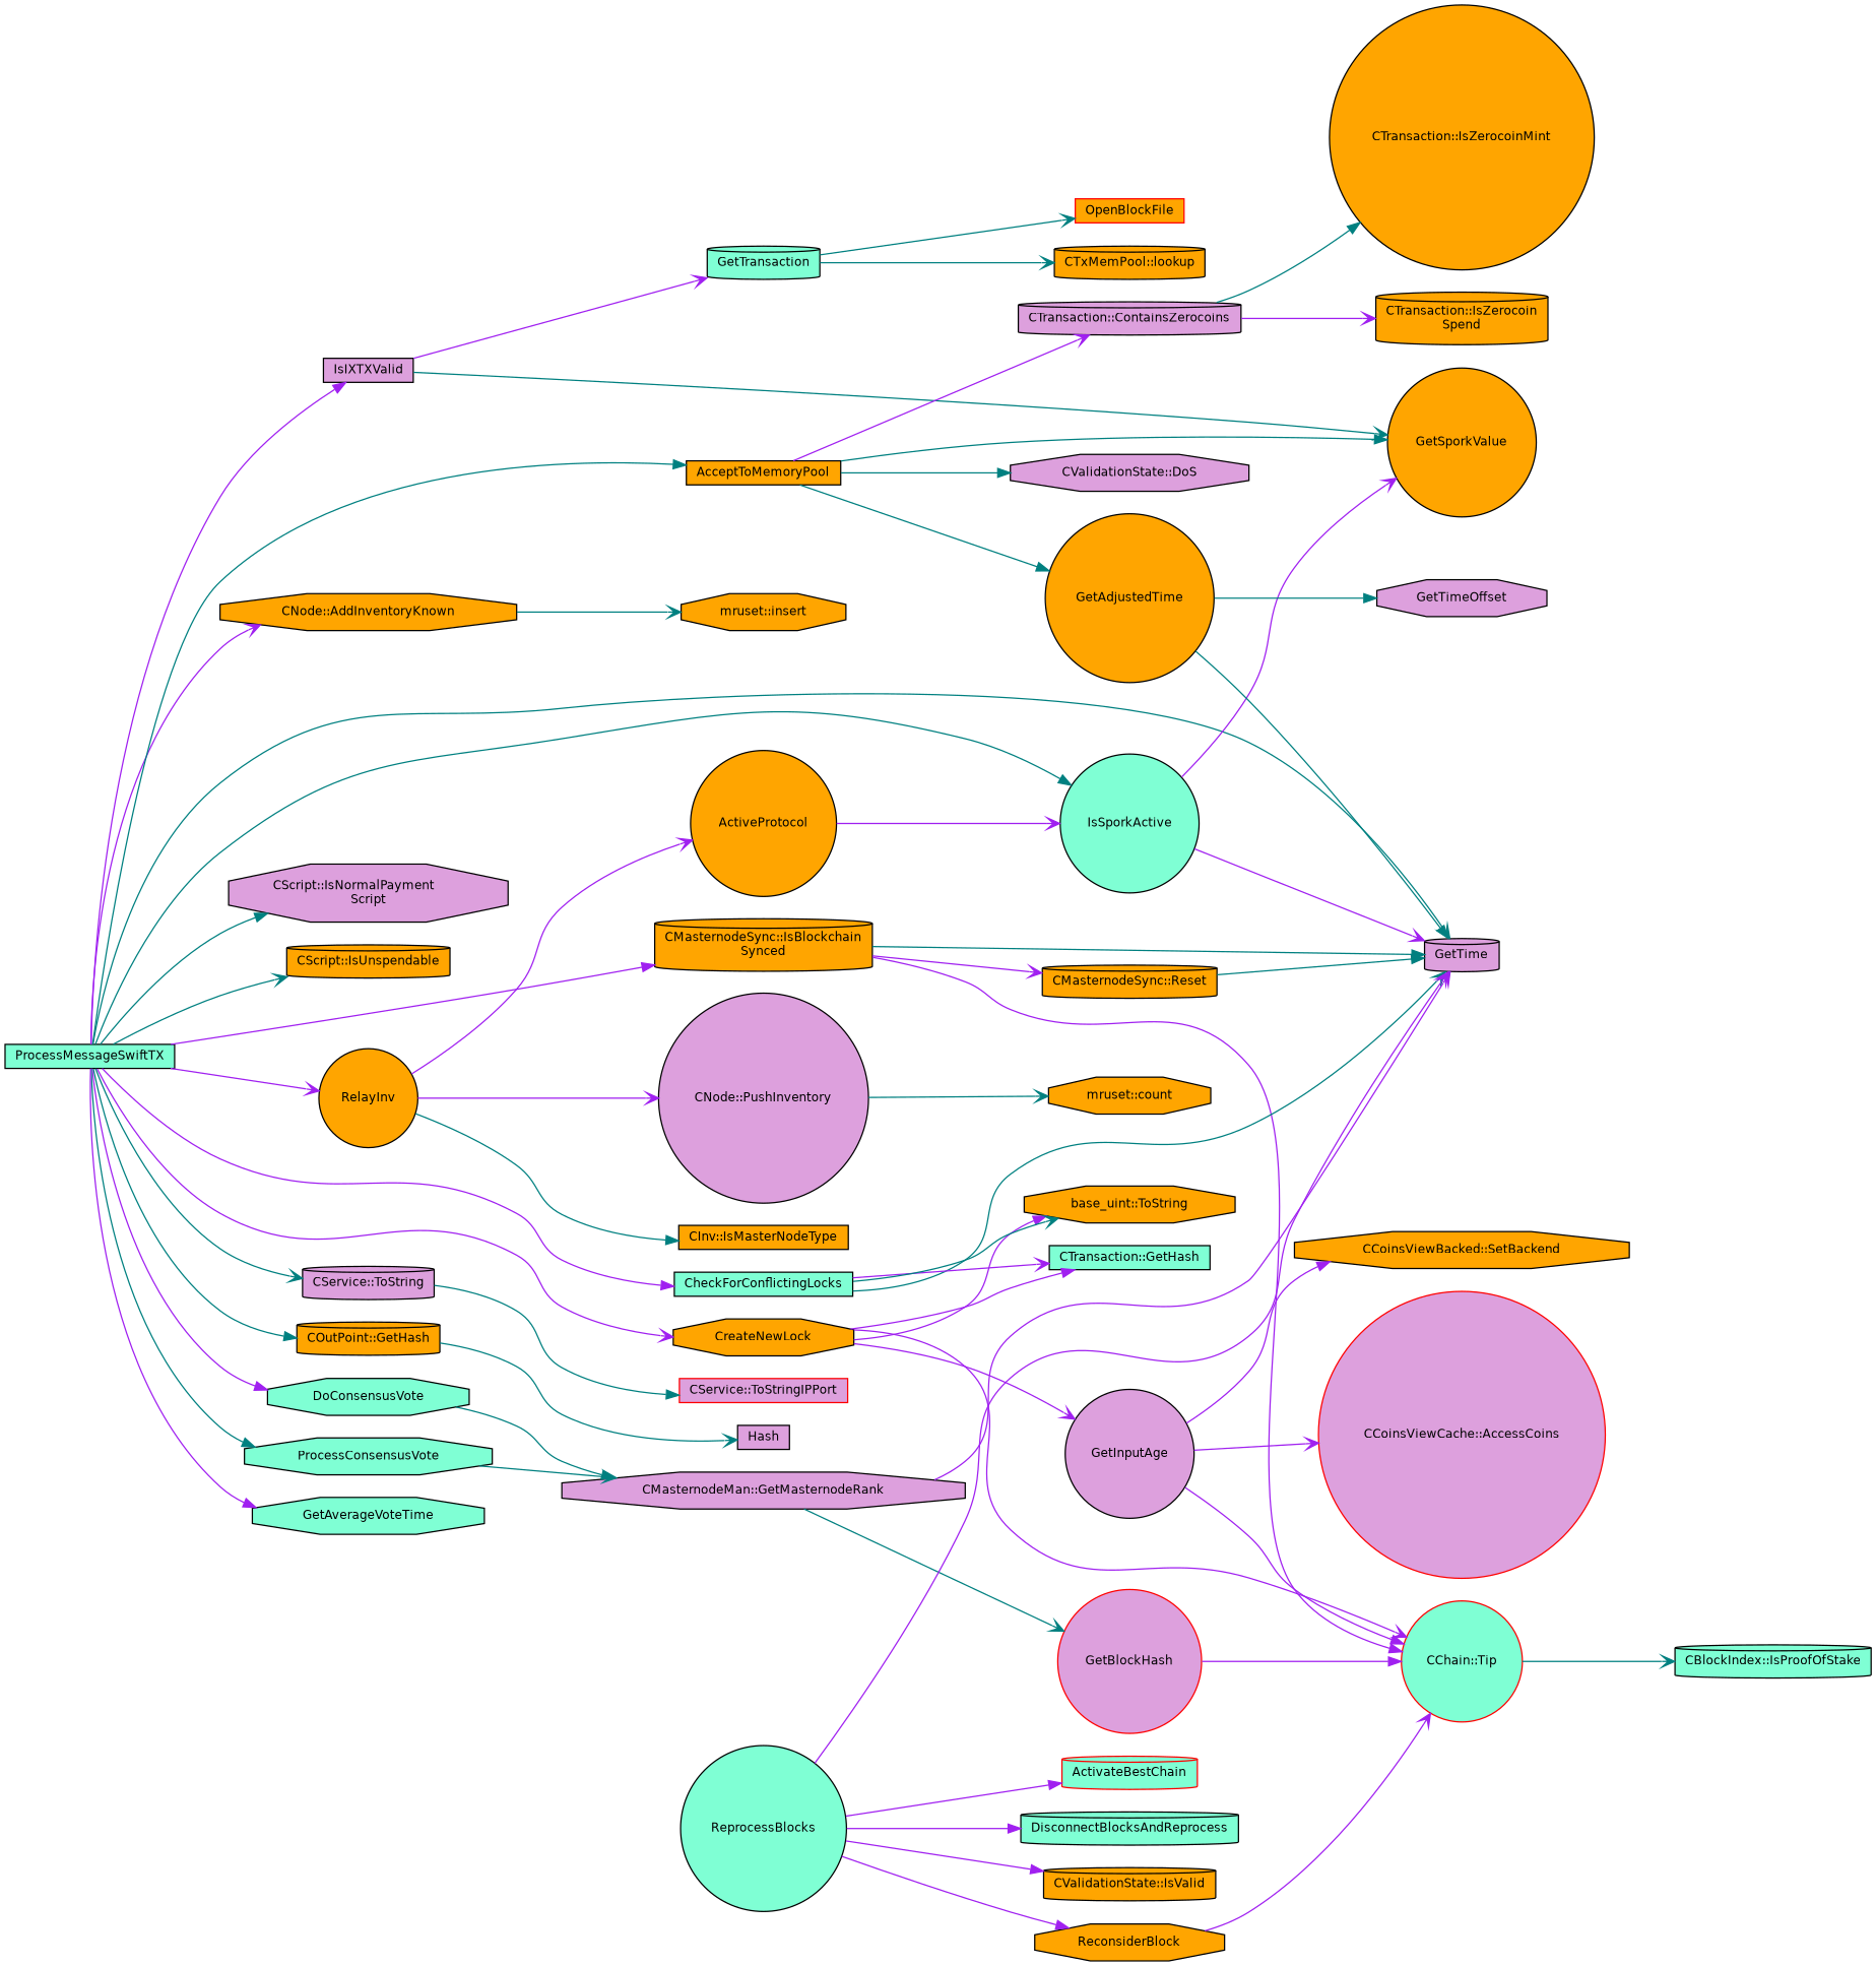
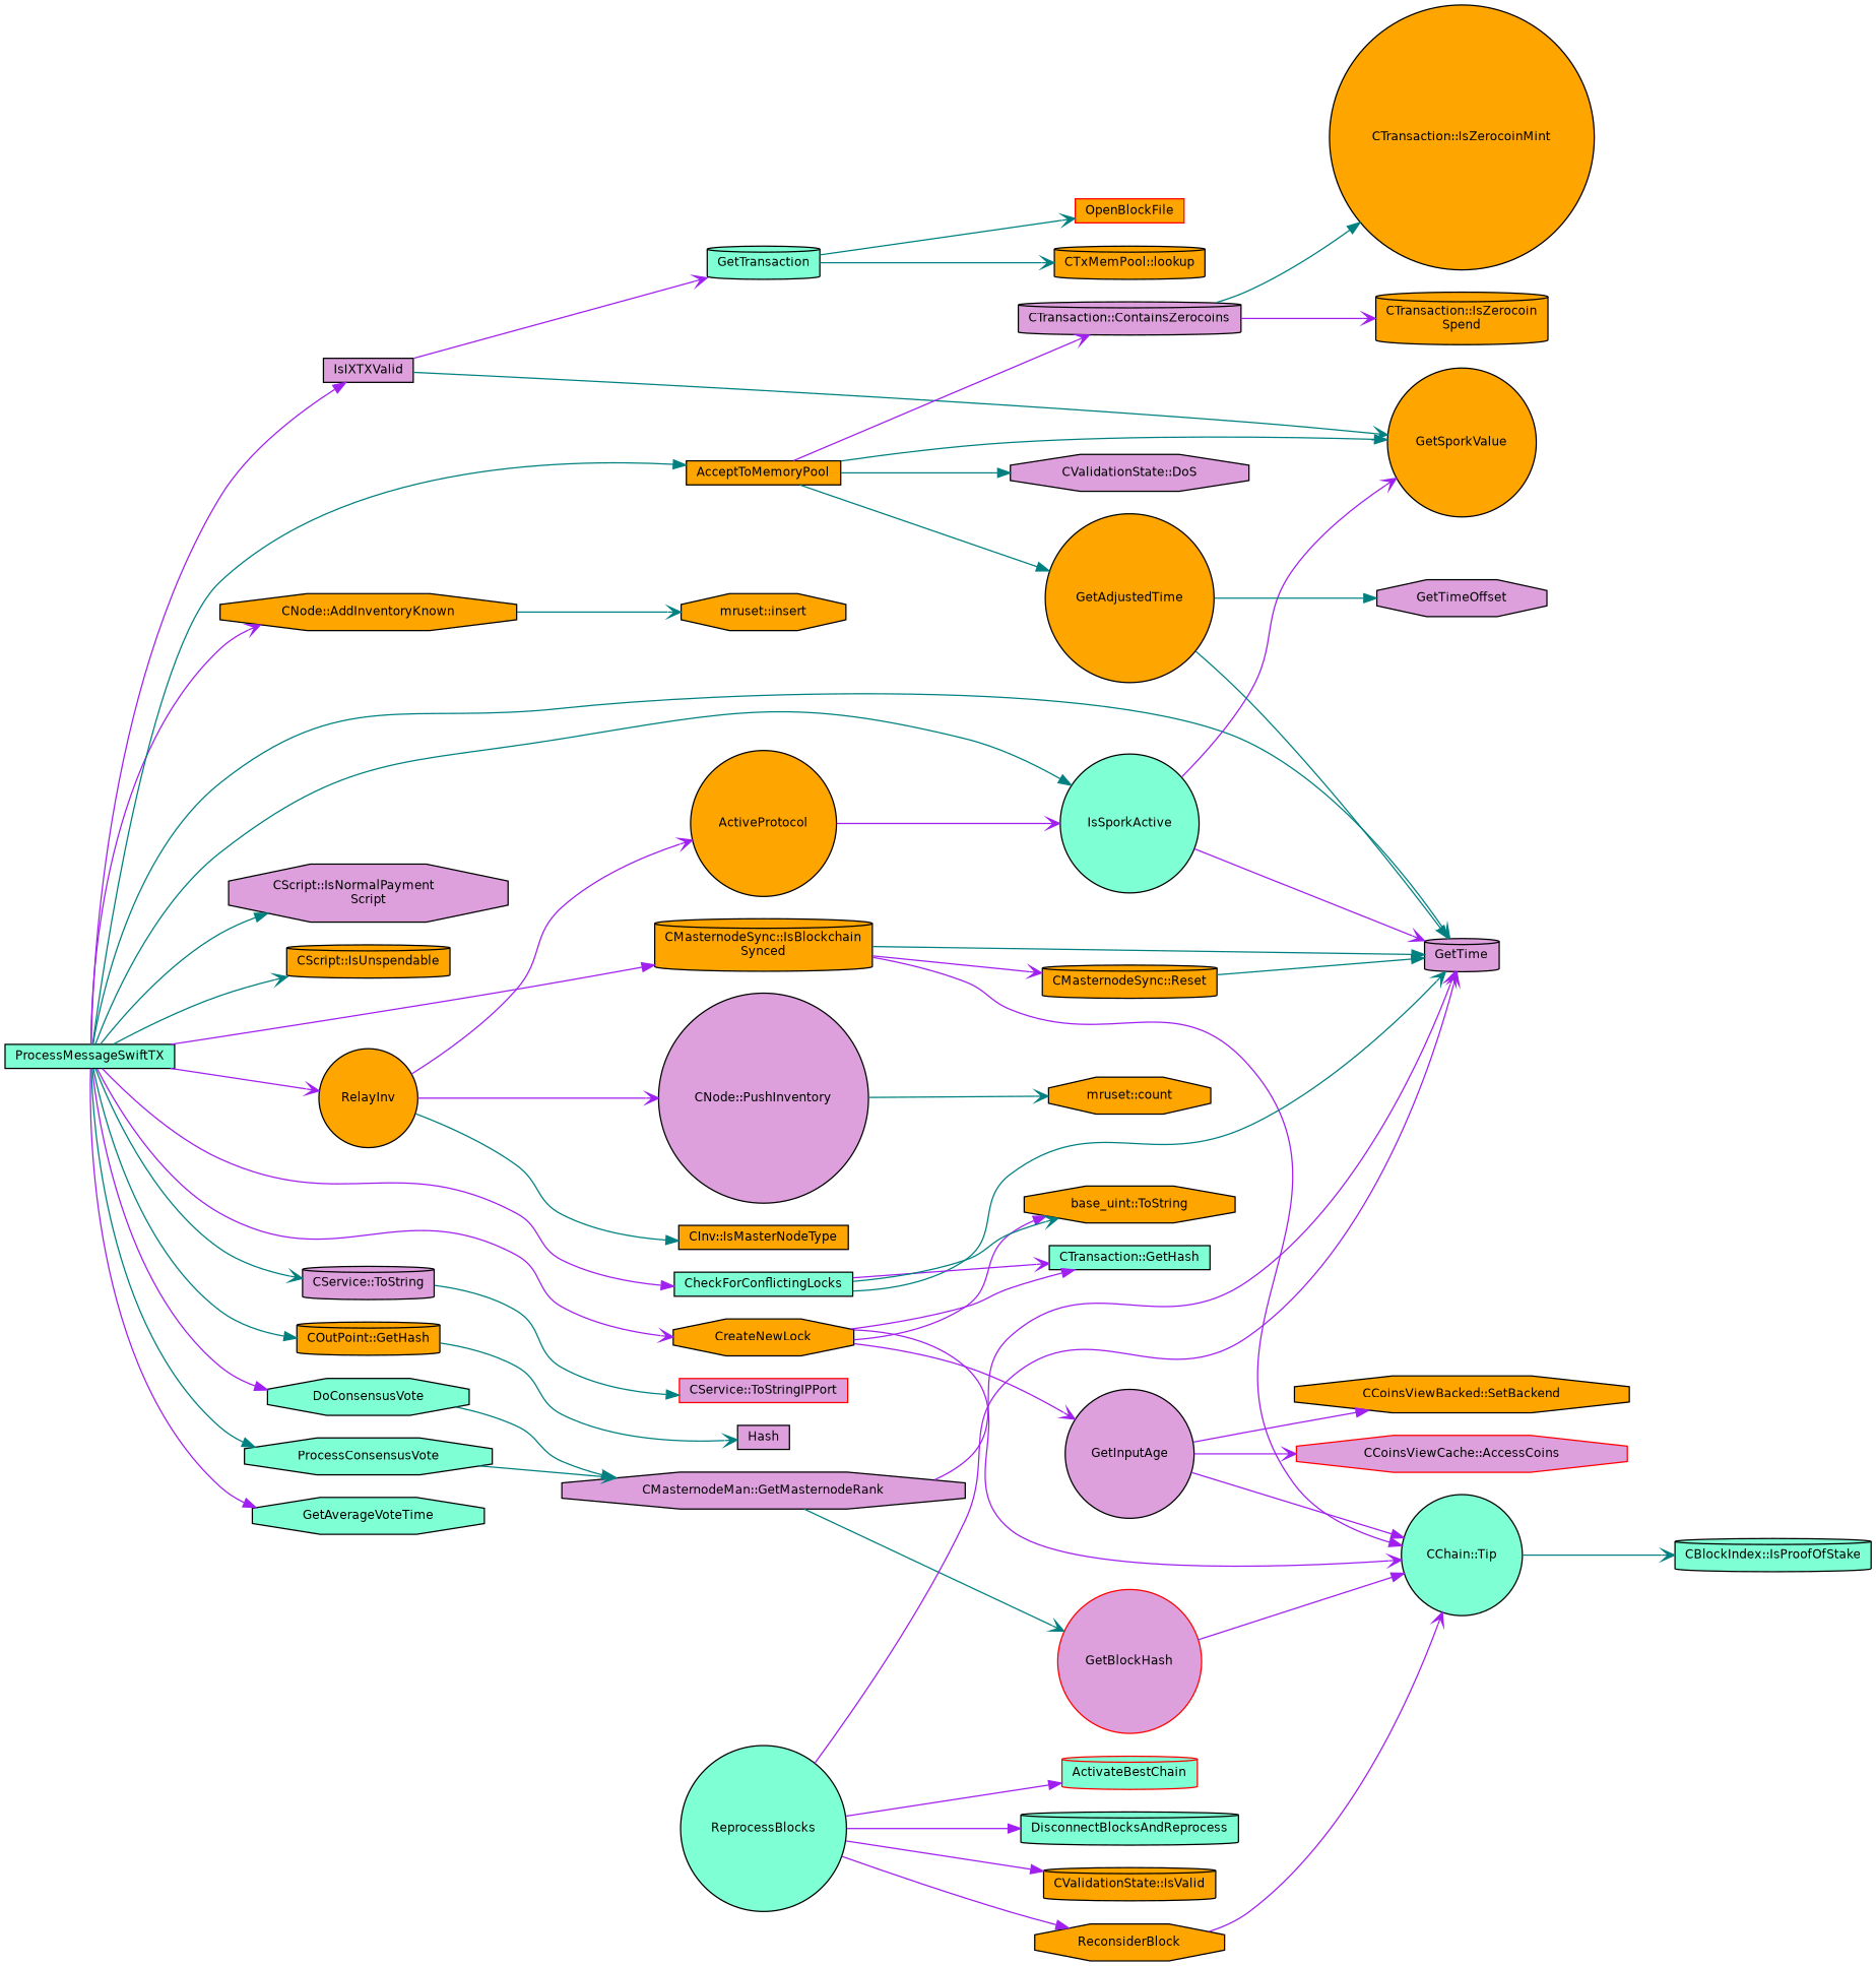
  digraph {
    rankdir=LR
    node [color=black fillcolor=orange fontname=Helvetica fontsize=10 shape=octagon style=filled]
    edge [arrowhead=vee color=purple fontname=Helvetica fontsize=10 labelfontname=Helvetica labelfontsize=10 style=solid]
    n1 [fillcolor=aquamarine fontcolor=black height=0.2 label=ProcessMessageSwiftTX shape=box width=0.4]
    n2 [fillcolor=aquamarine height=0.2 label=IsSporkActive shape=circle width=0.4]
    n3 [fillcolor=plum height=0.2 label=GetTime shape=cylinder width=0.4]
    n4 [height=0.2 label="CMasternodeSync::IsBlockchain\lSynced" shape=cylinder width=0.4]
    n5 [height=0.2 label="CNode::AddInventoryKnown" width=0.4]
    n6 [fillcolor=plum height=0.2 label=IsIXTXValid shape=box width=0.4]
    n7 [fillcolor=plum height=0.2 label="CScript::IsNormalPayment\lScript" width=0.4]
    n8 [height=0.2 label="CScript::IsUnspendable" shape=cylinder width=0.4]
    n9 [height=0.2 label=CreateNewLock width=0.4]
    n10 [height=0.2 label=AcceptToMemoryPool shape=box width=0.4]
    n11 [height=0.2 label=RelayInv shape=circle width=0.4]
    n12 [fillcolor=aquamarine height=0.2 label=DoConsensusVote width=0.4]
    n13 [fillcolor=plum height=0.2 label="CService::ToString" shape=cylinder width=0.4]
    n14 [height=0.2 label="COutPoint::GetHash" shape=cylinder width=0.4]
    n15 [fillcolor=aquamarine height=0.2 label=CheckForConflictingLocks shape=box width=0.4]
    n16 [fillcolor=aquamarine height=0.2 label=ProcessConsensusVote width=0.4]
    n17 [fillcolor=aquamarine height=0.2 label=GetAverageVoteTime width=0.4]
    n18 [height=0.2 label=GetSporkValue shape=circle width=0.4]
    n19 [height=0.2 label="CMasternodeSync::Reset" shape=cylinder width=0.4]
-   n20 [color=red fillcolor=aquamarine height=0.2 label="CChain::Tip" shape=circle width=0.4]
+   n20 [fillcolor=aquamarine height=0.2 label="CChain::Tip" shape=circle width=0.4]
    n21 [height=0.2 label="mruset::insert" width=0.4]
    n22 [fillcolor=aquamarine height=0.2 label=GetTransaction shape=cylinder width=0.4]
    n23 [fillcolor=plum height=0.2 label=GetInputAge shape=circle width=0.4]
    n24 [fillcolor=aquamarine height=0.2 label="CTransaction::GetHash" shape=box width=0.4]
    n25 [height=0.2 label="base_uint::ToString" width=0.4]
    n26 [height=0.2 label=GetAdjustedTime shape=circle width=0.4]
    n27 [fillcolor=plum height=0.2 label="CTransaction::ContainsZerocoins" shape=cylinder width=0.4]
    n28 [fillcolor=plum height=0.2 label="CValidationState::DoS" width=0.4]
    n29 [height=0.2 label="CInv::IsMasterNodeType" shape=box width=0.4]
    n30 [height=0.2 label=ActiveProtocol shape=circle width=0.4]
    n31 [fillcolor=plum height=0.2 label="CNode::PushInventory" shape=circle width=0.4]
    n32 [fillcolor=plum height=0.2 label="CMasternodeMan::GetMasternodeRank" width=0.4]
    n33 [color=red fillcolor=plum height=0.2 label="CService::ToStringIPPort" shape=box width=0.4]
    n34 [fillcolor=plum height=0.2 label=Hash shape=box width=0.4]
    n35 [fillcolor=aquamarine height=0.2 label=ReprocessBlocks shape=circle width=0.4]
    n36 [height=0.2 label=ReconsiderBlock width=0.4]
    n37 [fillcolor=aquamarine height=0.2 label=DisconnectBlocksAndReprocess shape=cylinder width=0.4]
    n38 [height=0.2 label="CValidationState::IsValid" shape=cylinder width=0.4]
    n39 [color=red fillcolor=aquamarine height=0.2 label=ActivateBestChain shape=cylinder width=0.4]
    n40 [fillcolor=aquamarine height=0.2 label="CBlockIndex::IsProofOfStake" shape=cylinder width=0.4]
    n41 [height=0.2 label="CTxMemPool::lookup" shape=cylinder width=0.4]
    n42 [color=red height=0.2 label=OpenBlockFile shape=box width=0.4]
    n43 [height=0.2 label="CCoinsViewBacked::SetBackend" width=0.4]
-   n44 [color=red fillcolor=plum height=0.2 label="CCoinsViewCache::AccessCoins" shape=circle width=0.4]
+   n44 [color=red fillcolor=plum height=0.2 label="CCoinsViewCache::AccessCoins" width=0.4]
    n45 [fillcolor=plum height=0.2 label=GetTimeOffset width=0.4]
    n46 [height=0.2 label="CTransaction::IsZerocoin\lSpend" shape=cylinder width=0.4]
    n47 [height=0.2 label="CTransaction::IsZerocoinMint" shape=circle width=0.4]
    n48 [height=0.2 label="mruset::count" width=0.4]
    n49 [color=red fillcolor=plum height=0.2 label=GetBlockHash shape=circle width=0.4]
    n1 -> n2 [arrowhead=normal color=teal]
    n1 -> n3 [color=teal]
    n1 -> n4 [arrowhead=normal]
    n1 -> n5
    n1 -> n6 [arrowhead=normal]
    n1 -> n7 [arrowhead=normal color=teal]
    n1 -> n8 [color=teal]
    n1 -> n9
    n1 -> n10 [arrowhead=normal color=teal]
    n1 -> n11
    n1 -> n12 [arrowhead=normal]
    n1 -> n13 [color=teal]
    n1 -> n14 [arrowhead=normal color=teal]
    n1 -> n15 [arrowhead=normal]
    n1 -> n16 [arrowhead=normal color=teal]
    n1 -> n17 [arrowhead=normal]
    n2 -> n3
    n2 -> n18
    n4 -> n3 [arrowhead=normal color=teal]
    n4 -> n19
    n4 -> n20 [arrowhead=normal]
    n5 -> n21 [color=teal]
    n6 -> n18 [color=teal]
    n6 -> n22
    n9 -> n20
    n9 -> n23
    n9 -> n24 [arrowhead=normal]
    n9 -> n25 [arrowhead=normal]
    n10 -> n18 [arrowhead=normal color=teal]
    n10 -> n26 [arrowhead=normal color=teal]
    n10 -> n27
    n10 -> n28 [arrowhead=normal color=teal]
    n11 -> n29 [arrowhead=normal color=teal]
    n11 -> n30
    n11 -> n31
    n12 -> n32 [arrowhead=normal color=teal]
    n13 -> n33 [arrowhead=normal color=teal]
    n14 -> n34 [color=teal]
    n15 -> n3 [color=teal]
    n15 -> n24
    n15 -> n25 [color=teal]
    n16 -> n32 [color=teal]
    n19 -> n3 [arrowhead=normal color=teal]
    n20 -> n40 [color=teal]
    n22 -> n41 [color=teal]
    n22 -> n42 [color=teal]
    n23 -> n20 [arrowhead=normal]
    n23 -> n43 [arrowhead=normal]
    n23 -> n44
    n26 -> n3 [arrowhead=normal color=teal]
    n26 -> n45 [arrowhead=normal color=teal]
    n27 -> n46
    n27 -> n47 [arrowhead=normal color=teal]
    n30 -> n2
    n31 -> n48 [color=teal]
    n32 -> n3
    n32 -> n49 [color=teal]
    n35 -> n3
    n35 -> n36 [arrowhead=normal]
    n35 -> n37 [arrowhead=normal]
    n35 -> n38 [arrowhead=normal]
    n35 -> n39 [arrowhead=normal]
    n36 -> n20
    n49 -> n20 [arrowhead=normal]
  }
